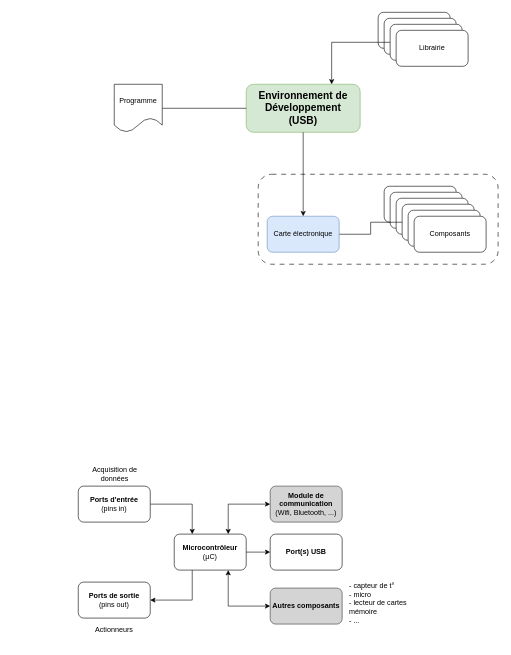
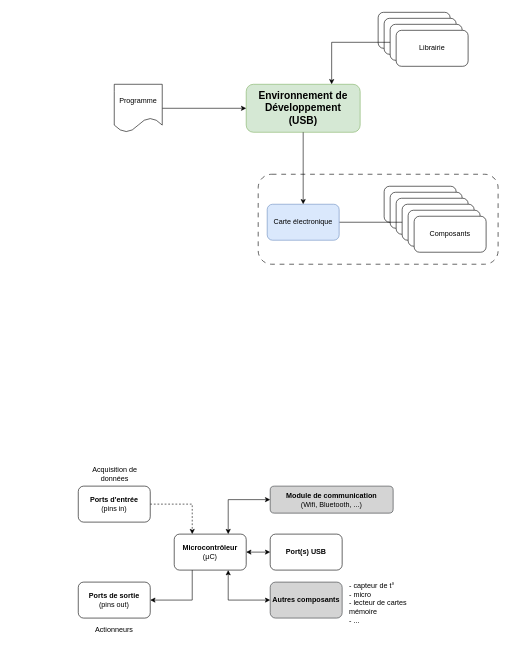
  <mxCell id="0" />
  <mxCell id="1" parent="0" />
  <mxCell id="2" value="" style="group" vertex="1" connectable="0" parent="1"><mxGeometry x="20" y="20" width="810" height="601.4" as="geometry" /></mxCell>
  <mxCell id="3" value="" style="rounded=1;whiteSpace=wrap;html=1;dashed=1;dashPattern=8 8;" vertex="1" parent="2"><mxGeometry x="410" y="270" width="400" height="150" as="geometry" /></mxCell>
  <mxCell id="4" value="" style="group" vertex="1" connectable="0" parent="2"><mxGeometry x="620" y="290" width="170" height="110" as="geometry" /></mxCell>
  <mxCell id="5" value="Composants" style="rounded=1;whiteSpace=wrap;html=1;" vertex="1" parent="4"><mxGeometry width="120" height="60" as="geometry" /></mxCell>
  <mxCell id="6" value="Composants" style="rounded=1;whiteSpace=wrap;html=1;" vertex="1" parent="4"><mxGeometry x="10" y="10" width="120" height="60" as="geometry" /></mxCell>
  <mxCell id="7" value="Composants" style="rounded=1;whiteSpace=wrap;html=1;" vertex="1" parent="4"><mxGeometry x="20" y="20" width="120" height="60" as="geometry" /></mxCell>
  <mxCell id="8" value="Composants" style="rounded=1;whiteSpace=wrap;html=1;" vertex="1" parent="4"><mxGeometry x="30" y="30" width="120" height="60" as="geometry" /></mxCell>
  <mxCell id="9" value="Composants" style="rounded=1;whiteSpace=wrap;html=1;" vertex="1" parent="4"><mxGeometry x="40" y="40" width="120" height="60" as="geometry" /></mxCell>
  <mxCell id="10" value="Composants" style="rounded=1;whiteSpace=wrap;html=1;" vertex="1" parent="4"><mxGeometry x="50" y="50" width="120" height="60" as="geometry" /></mxCell>
  <mxCell id="11" value="Environnement de Développement&lt;br style=&quot;font-size: 17px;&quot;&gt;(USB)" style="rounded=1;whiteSpace=wrap;html=1;fontStyle=1;fontSize=17;fillColor=#d5e8d4;strokeColor=#82b366;" vertex="1" parent="2"><mxGeometry x="390" y="120" width="190" height="80" as="geometry" /></mxCell>
  <mxCell id="12" style="edgeStyle=orthogonalEdgeStyle;rounded=0;orthogonalLoop=1;jettySize=auto;html=1;exitX=1;exitY=0.5;exitDx=0;exitDy=0;endArrow=none;endFill=0;" edge="1" parent="2" source="13" target="8"><mxGeometry relative="1" as="geometry" /></mxCell>
- <mxCell id="13" value="Carte électronique" style="rounded=1;whiteSpace=wrap;html=1;fillColor=#dae8fc;strokeColor=#6c8ebf;" vertex="1" parent="2"><mxGeometry x="425" y="340" width="120" height="60" as="geometry" /></mxCell>
+ <mxCell id="13" value="Carte électronique" style="rounded=1;whiteSpace=wrap;html=1;fillColor=#dae8fc;strokeColor=#6c8ebf;" vertex="1" parent="2"><mxGeometry x="425" y="320" width="120" height="60" as="geometry" /></mxCell>
  <mxCell id="14" style="edgeStyle=orthogonalEdgeStyle;rounded=0;orthogonalLoop=1;jettySize=auto;html=1;entryX=0.5;entryY=0;entryDx=0;entryDy=0;" edge="1" parent="2" source="11" target="13"><mxGeometry relative="1" as="geometry" /></mxCell>
- <mxCell id="15" style="edgeStyle=orthogonalEdgeStyle;rounded=0;orthogonalLoop=1;jettySize=auto;html=1;endArrow=none;" edge="1" parent="2" source="16" target="11"><mxGeometry relative="1" as="geometry" /></mxCell>
+ <mxCell id="15" style="edgeStyle=orthogonalEdgeStyle;rounded=0;orthogonalLoop=1;jettySize=auto;html=1;" edge="1" parent="2" source="16" target="11"><mxGeometry relative="1" as="geometry" /></mxCell>
  <mxCell id="16" value="Programme" style="shape=document;whiteSpace=wrap;html=1;boundedLbl=1;" vertex="1" parent="2"><mxGeometry x="170" y="120" width="80" height="80" as="geometry" /></mxCell>
  <mxCell id="17" value="" style="group" vertex="1" connectable="0" parent="2"><mxGeometry x="610" width="150" height="90" as="geometry" /></mxCell>
  <mxCell id="18" value="Librairie" style="rounded=1;whiteSpace=wrap;html=1;" vertex="1" parent="17"><mxGeometry width="120" height="60" as="geometry" /></mxCell>
  <mxCell id="19" value="Librairie" style="rounded=1;whiteSpace=wrap;html=1;" vertex="1" parent="17"><mxGeometry x="10" y="10" width="120" height="60" as="geometry" /></mxCell>
  <mxCell id="20" value="Librairie" style="rounded=1;whiteSpace=wrap;html=1;" vertex="1" parent="17"><mxGeometry x="20" y="20" width="120" height="60" as="geometry" /></mxCell>
  <mxCell id="21" value="Librairie" style="rounded=1;whiteSpace=wrap;html=1;" vertex="1" parent="17"><mxGeometry x="30" y="30" width="120" height="60" as="geometry" /></mxCell>
  <mxCell id="22" style="edgeStyle=orthogonalEdgeStyle;rounded=0;orthogonalLoop=1;jettySize=auto;html=1;entryX=0.75;entryY=0;entryDx=0;entryDy=0;" edge="1" parent="2" source="20" target="11"><mxGeometry relative="1" as="geometry" /></mxCell>
  <mxCell id="23" value="" style="shape=image;verticalLabelPosition=bottom;labelBackgroundColor=default;verticalAlign=top;aspect=fixed;imageAspect=0;image=https://images.sftcdn.net/images/t_app-cover-m,f_auto/p/00e71768-9b24-11e6-bed8-00163ed833e7/3929059378/wallpaper-homer-simpsons-screenshot.jpg;" vertex="1" parent="2"><mxGeometry y="100" width="160" height="120" as="geometry" /></mxCell>
  <mxCell id="24" value="" style="shape=image;verticalLabelPosition=bottom;labelBackgroundColor=default;verticalAlign=top;aspect=fixed;imageAspect=0;image=https://www.maths-info-lycee.fr/images/icn_arduino_mont_diode1.jpg;" vertex="1" parent="2"><mxGeometry x="430" y="450" width="372.3" height="151.4" as="geometry" /></mxCell>
  <mxCell id="25" value="" style="group" vertex="1" connectable="0" parent="1"><mxGeometry x="130" y="770" width="590" height="300" as="geometry" /></mxCell>
  <mxCell id="26" value="&lt;b&gt;Microcontrôleur&lt;/b&gt;&lt;br&gt;(µC)" style="rounded=1;whiteSpace=wrap;html=1;" vertex="1" parent="25"><mxGeometry x="160" y="120" width="120" height="60" as="geometry" /></mxCell>
- <mxCell id="27" style="edgeStyle=orthogonalEdgeStyle;rounded=0;orthogonalLoop=1;jettySize=auto;html=1;entryX=0.25;entryY=0;entryDx=0;entryDy=0;" edge="1" parent="25" source="28" target="26"><mxGeometry relative="1" as="geometry" /></mxCell>
+ <mxCell id="27" style="edgeStyle=orthogonalEdgeStyle;rounded=0;orthogonalLoop=1;jettySize=auto;html=1;entryX=0.25;entryY=0;entryDx=0;entryDy=0;dashed=1;" edge="1" parent="25" source="28" target="26"><mxGeometry relative="1" as="geometry" /></mxCell>
  <mxCell id="28" value="&lt;b&gt;Ports d'entrée&lt;br&gt;&lt;/b&gt;(pins in)" style="rounded=1;whiteSpace=wrap;html=1;" vertex="1" parent="25"><mxGeometry y="40" width="120" height="60" as="geometry" /></mxCell>
  <mxCell id="29" value="&lt;b&gt;Ports de sortie&lt;br&gt;&lt;/b&gt;(pins out)" style="rounded=1;whiteSpace=wrap;html=1;" vertex="1" parent="25"><mxGeometry y="200" width="120" height="60" as="geometry" /></mxCell>
  <mxCell id="30" style="edgeStyle=orthogonalEdgeStyle;rounded=0;orthogonalLoop=1;jettySize=auto;html=1;exitX=0.25;exitY=1;exitDx=0;exitDy=0;entryX=1;entryY=0.5;entryDx=0;entryDy=0;" edge="1" parent="25" source="26" target="29"><mxGeometry relative="1" as="geometry" /></mxCell>
  <mxCell id="31" style="edgeStyle=orthogonalEdgeStyle;rounded=0;orthogonalLoop=1;jettySize=auto;html=1;entryX=0.75;entryY=0;entryDx=0;entryDy=0;startArrow=classic;startFill=1;" edge="1" parent="25" source="32" target="26"><mxGeometry relative="1" as="geometry" /></mxCell>
- <mxCell id="32" value="&lt;b&gt;Module de communication&lt;br&gt;&lt;/b&gt;(Wifi, Bluetooth, ...)" style="rounded=1;whiteSpace=wrap;html=1;fillColor=#D4D4D4;strokeColor=#36393d;" vertex="1" parent="25"><mxGeometry x="320" y="40" width="120" height="60" as="geometry" /></mxCell>
- <mxCell id="33" style="edgeStyle=orthogonalEdgeStyle;rounded=0;orthogonalLoop=1;jettySize=auto;html=1;entryX=1;entryY=0.5;entryDx=0;entryDy=0;startArrow=classic;startFill=1;endArrow=none;" edge="1" parent="25" source="34" target="26"><mxGeometry relative="1" as="geometry" /></mxCell>
+ <mxCell id="32" value="&lt;b&gt;Module de communication&lt;br&gt;&lt;/b&gt;(Wifi, Bluetooth, ...)" style="rounded=1;whiteSpace=wrap;html=1;fillColor=#D4D4D4;strokeColor=#36393d;" vertex="1" parent="25"><mxGeometry x="320" y="40" width="205" height="45" as="geometry" /></mxCell>
+ <mxCell id="33" style="edgeStyle=orthogonalEdgeStyle;rounded=0;orthogonalLoop=1;jettySize=auto;html=1;entryX=1;entryY=0.5;entryDx=0;entryDy=0;startArrow=classic;startFill=1;" edge="1" parent="25" source="34" target="26"><mxGeometry relative="1" as="geometry" /></mxCell>
  <mxCell id="34" value="&lt;b&gt;Port(s) USB&lt;/b&gt;" style="rounded=1;whiteSpace=wrap;html=1;" vertex="1" parent="25"><mxGeometry x="320" y="120" width="120" height="60" as="geometry" /></mxCell>
  <mxCell id="35" style="edgeStyle=orthogonalEdgeStyle;rounded=0;orthogonalLoop=1;jettySize=auto;html=1;entryX=0.75;entryY=1;entryDx=0;entryDy=0;startArrow=classic;startFill=1;" edge="1" parent="25" source="36" target="26"><mxGeometry relative="1" as="geometry" /></mxCell>
- <mxCell id="36" value="&lt;b&gt;Autres composants&lt;/b&gt;" style="rounded=1;whiteSpace=wrap;html=1;fillColor=#D4D4D4;strokeColor=#36393d;" vertex="1" parent="25"><mxGeometry x="320" y="210" width="120" height="60" as="geometry" /></mxCell>
+ <mxCell id="36" value="&lt;b&gt;Autres composants&lt;/b&gt;" style="rounded=1;whiteSpace=wrap;html=1;fillColor=#D4D4D4;strokeColor=#36393d;" vertex="1" parent="25"><mxGeometry x="320" y="200" width="120" height="60" as="geometry" /></mxCell>
  <mxCell id="37" value="- capteur de t°&lt;br&gt;&lt;div style=&quot;&quot;&gt;&lt;span style=&quot;background-color: initial;&quot;&gt;- micro&lt;/span&gt;&lt;/div&gt;&lt;div style=&quot;&quot;&gt;&lt;span style=&quot;background-color: initial;&quot;&gt;- lecteur de cartes mémoire&lt;/span&gt;&lt;/div&gt;&lt;div style=&quot;&quot;&gt;- ...&lt;/div&gt;" style="text;html=1;strokeColor=none;fillColor=none;align=left;verticalAlign=middle;whiteSpace=wrap;rounded=0;" vertex="1" parent="25"><mxGeometry x="450" y="200" width="140" height="70" as="geometry" /></mxCell>
  <mxCell id="38" value="&lt;div style=&quot;text-align: center;&quot;&gt;&lt;span style=&quot;background-color: initial;&quot;&gt;Acquisition de données&lt;/span&gt;&lt;/div&gt;" style="text;html=1;strokeColor=none;fillColor=none;align=left;verticalAlign=middle;whiteSpace=wrap;rounded=0;" vertex="1" parent="25"><mxGeometry x="10" width="100" height="40" as="geometry" /></mxCell>
  <mxCell id="39" value="&lt;div style=&quot;&quot;&gt;&lt;span style=&quot;background-color: initial;&quot;&gt;Actionneurs&lt;/span&gt;&lt;/div&gt;" style="text;html=1;strokeColor=none;fillColor=none;align=center;verticalAlign=middle;whiteSpace=wrap;rounded=0;" vertex="1" parent="25"><mxGeometry x="10" y="260" width="100" height="40" as="geometry" /></mxCell>
